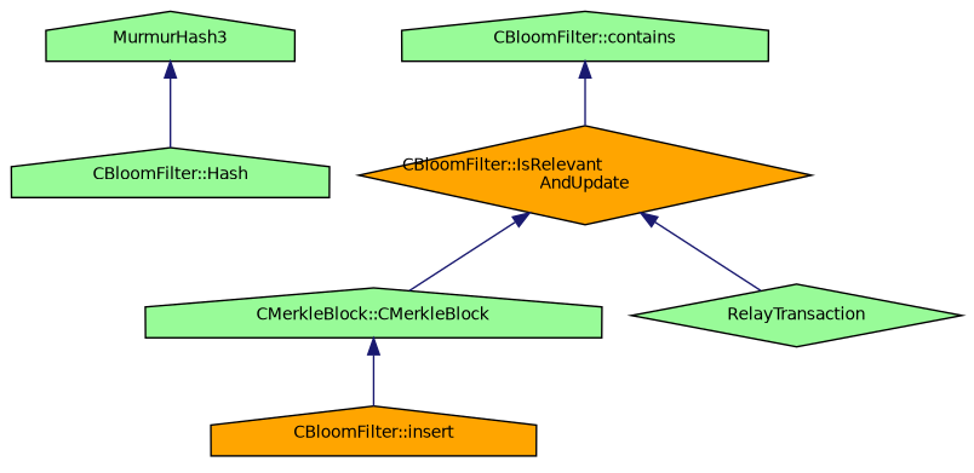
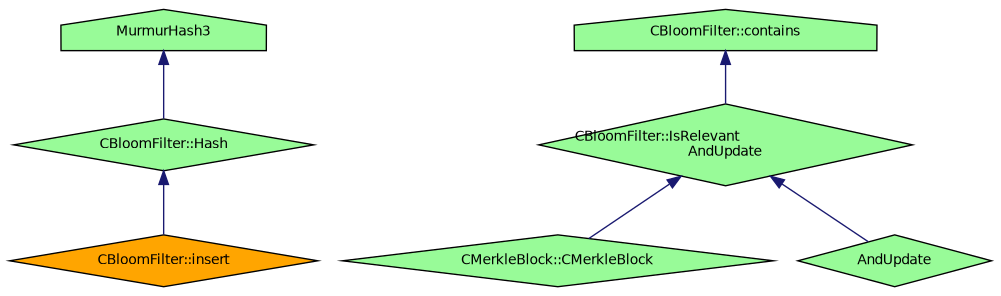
  digraph {
    rankdir=TB
    node [color=black fillcolor=palegreen fontname=Helvetica fontsize=10 shape=house style=filled]
    edge [color=midnightblue dir=back fontname=Helvetica fontsize=10 labelfontname=Helvetica labelfontsize=10 style=solid]
    n1 [fontcolor=black height=0.2 label=MurmurHash3 width=0.4]
-   n2 [height=0.2 label="CBloomFilter::Hash" width=0.4]
-   n3 [fillcolor=orange height=0.2 label="CBloomFilter::insert" width=0.4]
+   n2 [height=0.2 label="CBloomFilter::Hash" shape=diamond width=0.4]
+   n3 [fillcolor=orange height=0.2 label="CBloomFilter::insert" shape=diamond width=0.4]
    n4 [height=0.2 label="CBloomFilter::contains" width=0.4]
-   n5 [fillcolor=orange height=0.2 label="CBloomFilter::IsRelevant\lAndUpdate" shape=diamond width=0.4]
-   n6 [height=0.2 label="CMerkleBlock::CMerkleBlock" width=0.4]
-   n7 [height=0.2 label=RelayTransaction shape=diamond width=0.4]
+   n5 [height=0.2 label="CBloomFilter::IsRelevant\lAndUpdate" shape=diamond width=0.4]
+   n6 [height=0.2 label="CMerkleBlock::CMerkleBlock" shape=diamond width=0.4]
+   n7 [height=0.2 label=AndUpdate shape=diamond width=0.4]
    n1 -> n2
-   n6 -> n3
+   n2 -> n3
    n4 -> n5
    n5 -> n6
    n5 -> n7
  }
